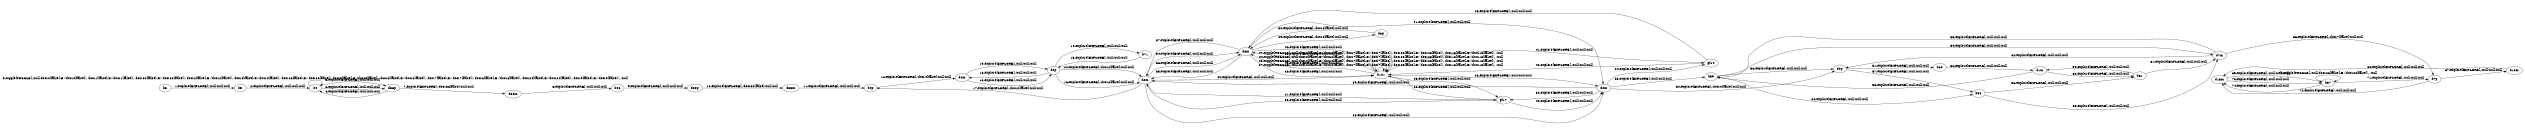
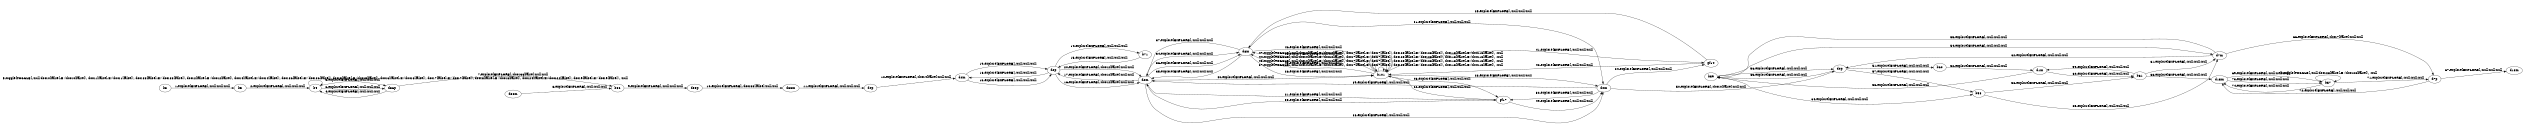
  digraph {
    rankdir=LR
    n1 [label=b5]
    b3
    b4
    d36p
    d36m
    b86
    d33p
    d33m
    d4p
    d4m
    d2p
    b71
    d2m
    gf17
    b101
    d0m
    d8m
    gf14
    d0p
-   d8p
    b60
    b59
    b58
    d1m
    d7m
    b61
    d7p
    d13m
    d15m
    b57
    n1 -> b4 [label="2-explore[EXPLORE];/null/null/null"]
    b3 -> n1 [label="1-explore[EXPLORE];/null/null/null"]
    b4 -> b4 [label="5-toggle[TOGGLE];/null/door0[false]:=!(door0[false]); door1[false]:=!(door1[false]); door33[false]:=!(door33[false]); door2[false]:=!(door2[false]); door4[false]:=!(door4[false]); door36[false]:=!(door36[false]); door5[false]:=!(door5[false]); door6[false]:=!(door6[false]); door7[false]:=!(door7[false]); door8[false]:=!(door8[false]); door24[false]:=!(door24[false]); door9[false]:=!(door9[false]); /null"]
    b4 -> d36p [label="3-explore[EXPLORE];/null/null/null"]
    b4 -> d36p [label="6-explore[EXPLORE];/null/null/null"]
    d36p -> b4 [label="4-explore[EXPLORE];/null/null/null"]
-   d36p -> d36m [label="7-explore[EXPLORE];/door36[false]/null/null"]
+   d36p -> b86 [label="7-explore[EXPLORE];/door36[false]/null/null"]
    d36m -> b86 [label="8-explore[EXPLORE];/null/null/null"]
    b86 -> d33p [label="9-explore[EXPLORE];/null/null/null"]
    d33p -> d33m [label="10-explore[EXPLORE];/door33[false]/null/null"]
    d33m -> d4p [label="11-explore[EXPLORE];/null/null/null"]
    d4p -> d4m [label="12-explore[EXPLORE];/door4[false]/null/null"]
    d4m -> d2p [label="13-explore[EXPLORE];/null/null/null"]
    d4m -> d2p [label="19-explore[EXPLORE];/null/null/null"]
    d2p -> d4m [label="18-explore[EXPLORE];/null/null/null"]
    d2p -> b71 [label="14-explore[EXPLORE];/null/null/null"]
    d2p -> d2m [label="16-explore[EXPLORE];/door2[false]/null/null"]
    d2p -> d2m [label="20-explore[EXPLORE];/door2[false]/null/null"]
    b71 -> d2p [label="15-explore[EXPLORE];/null/null/null"]
-   d2m -> d4p [label="17-explore[EXPLORE];/door2[false]/null/null"]
+   d2m -> d2p [label="17-explore[EXPLORE];/door2[false]/null/null"]
    d2m -> gf17 [label="21-explore[EXPLORE];/null/null/null"]
    d2m -> b101 [label="40-explore[EXPLORE];/null/null/null"]
    d2m -> d0m [label="38-explore[EXPLORE];/null/null/null"]
    d2m -> d8m [label="34-explore[EXPLORE];/null/null/null"]
    d2m -> d8m [label="36-explore[EXPLORE];/null/null/null"]
    gf17 -> d2m [label="33-explore[EXPLORE];/null/null/null"]
    gf17 -> b101 [label="22-explore[EXPLORE];/null/null/null"]
    gf17 -> d0m [label="49-explore[EXPLORE];/null/null/null"]
    b101 -> gf17 [label="48-explore[EXPLORE];/null/null/null"]
    b101 -> b101 [label="27-toggle[TOGGLE];/null/door0[false]:=!(door0[false]); door7[false]:=!(door7[false]); door23[false]:=!(door23[false]); door13[false]:=!(door13[false]); /null"]
    b101 -> b101 [label="43-toggle[TOGGLE];/null/door0[false]:=!(door0[false]); door7[false]:=!(door7[false]); door23[false]:=!(door23[false]); door13[false]:=!(door13[false]); /null"]
    b101 -> b101 [label="44-toggle[TOGGLE];/null/door0[false]:=!(door0[false]); door7[false]:=!(door7[false]); door23[false]:=!(door23[false]); door13[false]:=!(door13[false]); /null"]
    b101 -> b101 [label="47-toggle[TOGGLE];/null/door0[false]:=!(door0[false]); door7[false]:=!(door7[false]); door23[false]:=!(door23[false]); door13[false]:=!(door13[false]); /null"]
    b101 -> d0m [label="23-explore[EXPLORE];/null/null/null"]
    b101 -> d8m [label="28-explore[EXPLORE];/null/null/null"]
    b101 -> d8m [label="45-explore[EXPLORE];/null/null/null"]
    b101 -> gf14 [label="41-explore[EXPLORE];/null/null/null"]
    d0m -> d2m [label="39-explore[EXPLORE];/null/null/null"]
    d0m -> gf17 [label="32-explore[EXPLORE];/null/null/null"]
    d0m -> gf14 [label="24-explore[EXPLORE];/null/null/null"]
    d0m -> d0p [label="50-explore[EXPLORE];/door0[false]/null/null"]
    d8m -> d2m [label="35-explore[EXPLORE];/null/null/null"]
    d8m -> d2m [label="37-explore[EXPLORE];/null/null/null"]
    d8m -> b101 [label="26-explore[EXPLORE];/null/null/null"]
    d8m -> b101 [label="46-explore[EXPLORE];/null/null/null"]
    d8m -> d0m [label="31-explore[EXPLORE];/null/null/null"]
-   d8m -> d8p [label="29-explore[EXPLORE];/door8[false]/null/null"]
    gf14 -> b101 [label="42-explore[EXPLORE];/null/null/null"]
    gf14 -> d8m [label="25-explore[EXPLORE];/null/null/null"]
    d0p -> b60 [label="51-explore[EXPLORE];/null/null/null"]
-   d0m -> b59 [label="63-explore[EXPLORE];/null/null/null"]
+   d0p -> b59 [label="63-explore[EXPLORE];/null/null/null"]
    d0p -> b58 [label="57-explore[EXPLORE];/null/null/null"]
-   d8p -> d8m [label="30-explore[EXPLORE];/door8[false]/null/null"]
    b60 -> d1m [label="52-explore[EXPLORE];/null/null/null"]
    b59 -> d0p [label="56-explore[EXPLORE];/null/null/null"]
    b59 -> b58 [label="64-explore[EXPLORE];/null/null/null"]
    b59 -> d7m [label="54-explore[EXPLORE];/null/null/null"]
    b58 -> d7m [label="65-explore[EXPLORE];/null/null/null"]
    b58 -> b61 [label="58-explore[EXPLORE];/null/null/null"]
    d1m -> b59 [label="53-explore[EXPLORE];/null/null/null"]
    d1m -> b61 [label="60-explore[EXPLORE];/null/null/null"]
    d7m -> d0p [label="62-explore[EXPLORE];/null/null/null"]
    d7m -> b59 [label="55-explore[EXPLORE];/null/null/null"]
    d7m -> d7p [label="66-explore[EXPLORE];/door7[false]/null/null"]
    b61 -> d1m [label="59-explore[EXPLORE];/null/null/null"]
    b61 -> d7m [label="61-explore[EXPLORE];/null/null/null"]
    d7p -> d13m [label="67-explore[EXPLORE];/null/null/null"]
    d7p -> d15m [label="72-explore[EXPLORE];/null/null/null"]
-   d13m -> d15m [label="68-explore[EXPLORE];/null/null/null"]
+   b61 -> d15m [label="68-explore[EXPLORE];/null/null/null"]
    d15m -> b57 [label="69-explore[EXPLORE];/null/null/null"]
    d15m -> b57 [label="73-explore[EXPLORE];/null/null/null"]
    b57 -> d7p [label="71-explore[EXPLORE];/null/null/null"]
    b57 -> d15m [label="74-explore[EXPLORE];/null/null/null"]
    b57 -> b57 [label="70-toggle[TOGGLE];/null/door28[false]:=!(door28[false]); /null"]
  }
